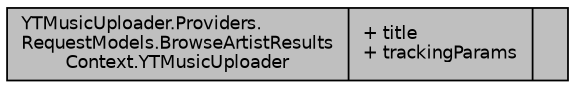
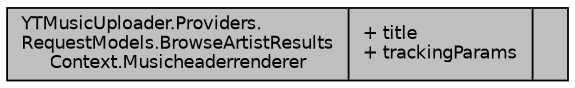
  digraph {
    rankdir=LR
-   n1 [color=black fillcolor=grey75 fontcolor=black fontname=Helvetica fontsize=10 height=0.2 label="{YTMusicUploader.Providers.\lRequestModels.BrowseArtistResults\lContext.YTMusicUploader\n|+ title\l+ trackingParams\l|}" shape=record style=filled width=0.4]
+   n1 [color=black fillcolor=grey75 fontcolor=black fontname=Helvetica fontsize=10 height=0.2 label="{YTMusicUploader.Providers.\lRequestModels.BrowseArtistResults\lContext.Musicheaderrenderer\n|+ title\l+ trackingParams\l|}" shape=record style=filled width=0.4]
  }
